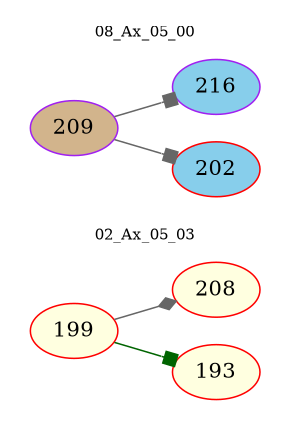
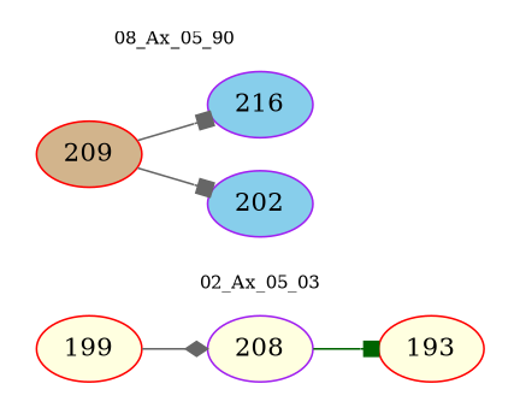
  digraph {
    rankdir=LR
    node [color=purple fillcolor=lightyellow style=filled]
    edge [arrowhead=box color=gray40]
    n1 [color=red label=199]
    n2 [color=red label=193]
-   n3 [color=red label=208]
-   n4 [fillcolor=tan label=209]
-   n5 [color=red fillcolor=skyblue label=202]
+   n3 [label=208]
+   n4 [color=red fillcolor=tan label=209]
+   n5 [fillcolor=skyblue label=202]
    n6 [fillcolor=skyblue label=216]
    subgraph cluster_1 {
      color=white
      fontsize=10
      label="02_Ax_05_03"
      n1
      n2
      n3
    }
    subgraph cluster_2 {
      color=white
      fontsize=10
-     label="08_Ax_05_00"
+     label="08_Ax_05_90"
      n4
      n5
      n6
    }
-   n1 -> n2 [color=darkgreen]
+   n3 -> n2 [color=darkgreen]
    n1 -> n3 [arrowhead=diamond]
    n4 -> n5
    n4 -> n6
  }
